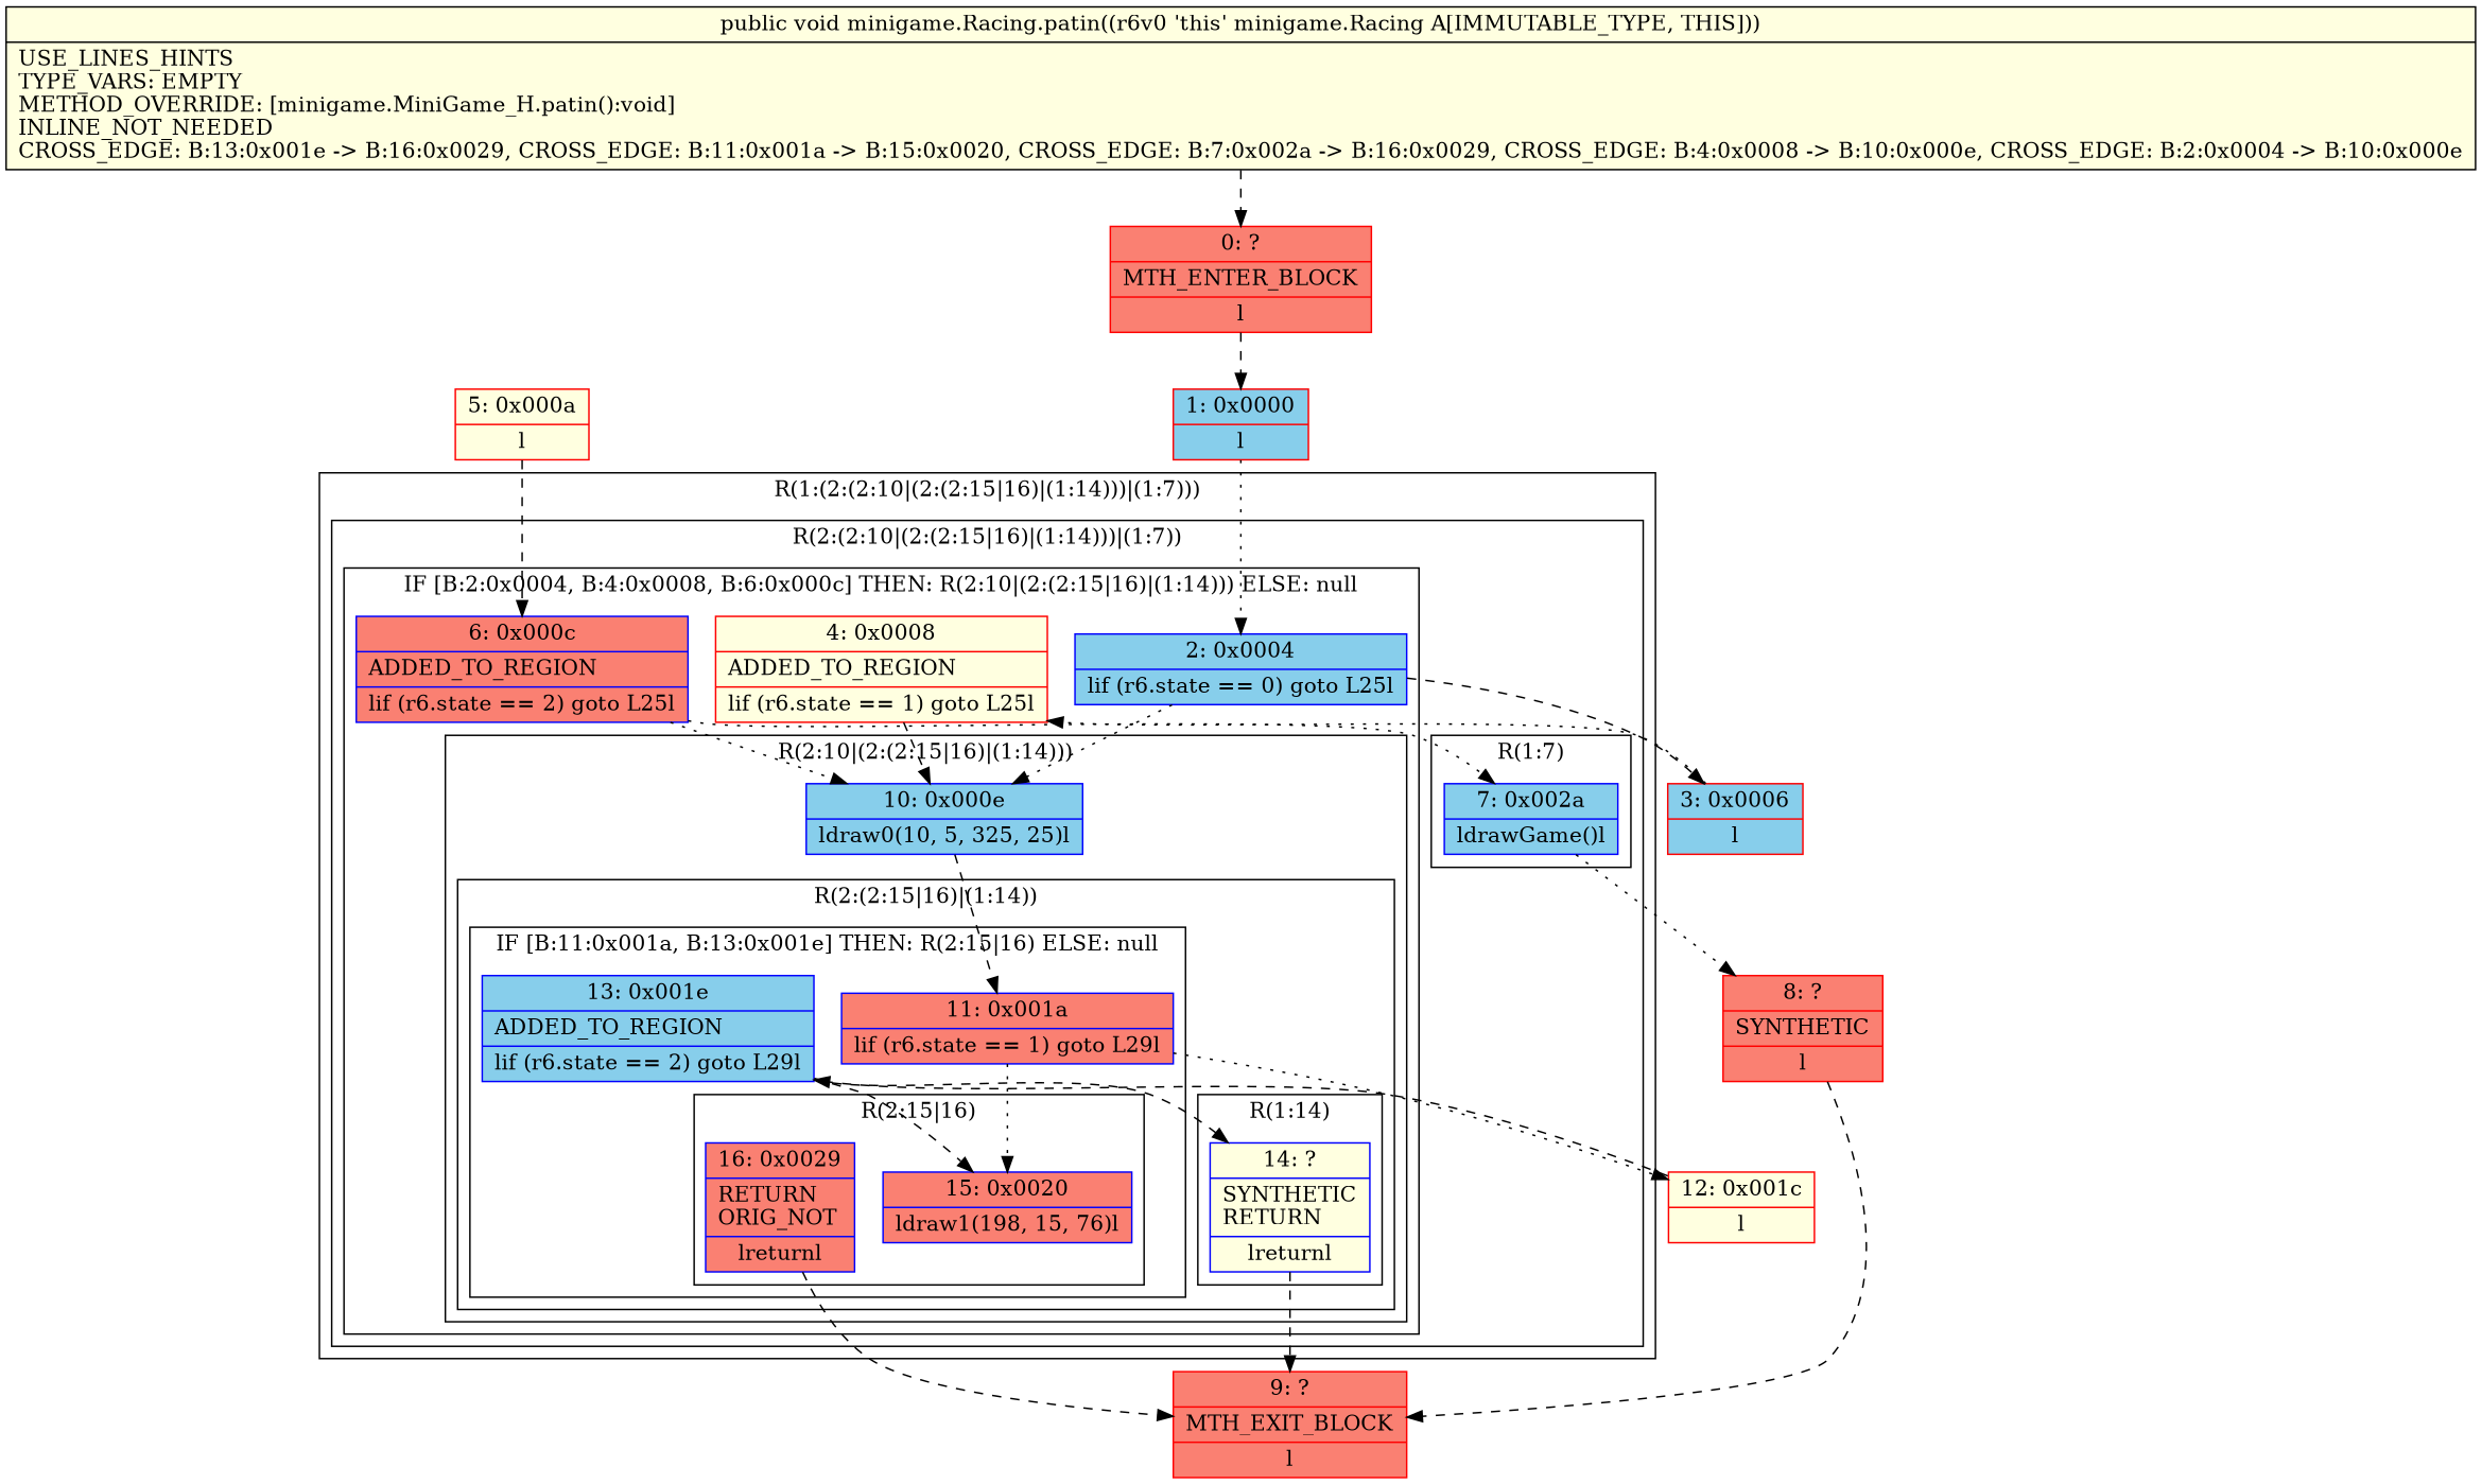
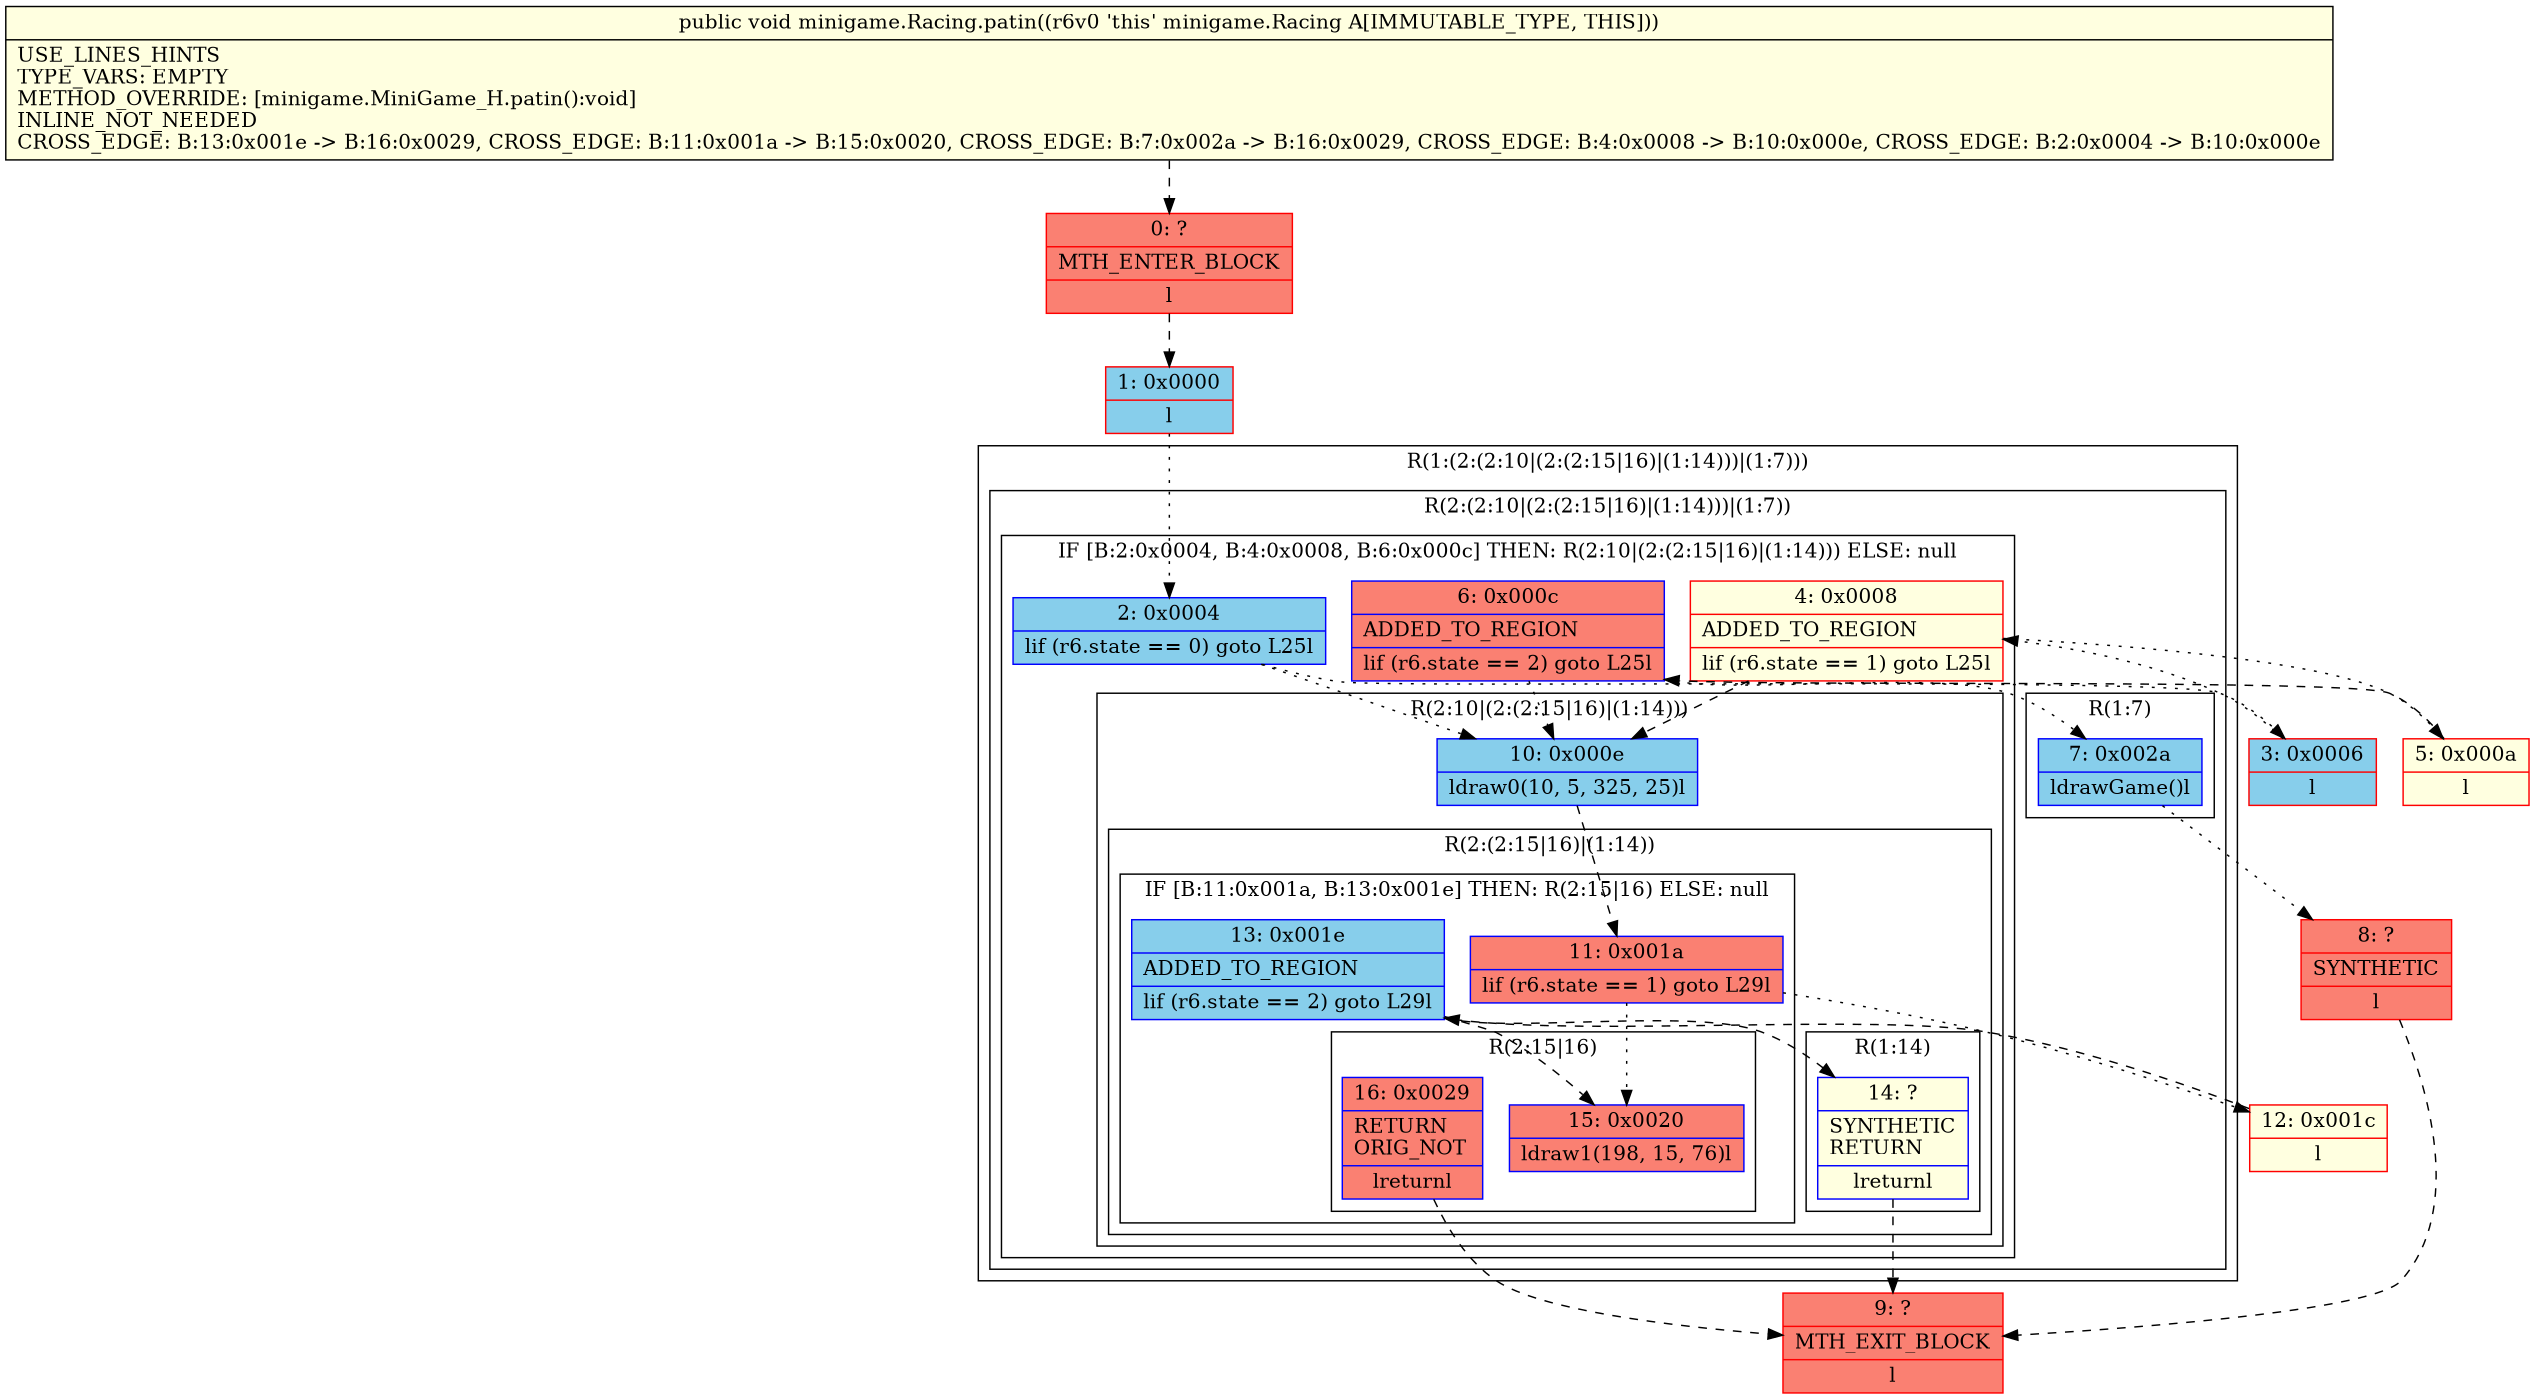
  digraph {
    node [color=blue fillcolor=salmon shape=record style=filled]
    edge [style=dashed]
    n1 [label="{15\:\ 0x0020|ldraw1(198, 15, 76)l}"]
    n2 [label="{16\:\ 0x0029|RETURN\lORIG_NOT\l|lreturnl}"]
    n3 [label="{11\:\ 0x001a|lif (r6.state == 1) goto L29l}"]
    n4 [fillcolor=skyblue label="{13\:\ 0x001e|ADDED_TO_REGION\l|lif (r6.state == 2) goto L29l}"]
    n5 [fillcolor=lightyellow label="{14\:\ ?|SYNTHETIC\lRETURN\l|lreturnl}"]
    n6 [fillcolor=skyblue label="{10\:\ 0x000e|ldraw0(10, 5, 325, 25)l}"]
    n7 [fillcolor=skyblue label="{2\:\ 0x0004|lif (r6.state == 0) goto L25l}"]
    n8 [color=red fillcolor=lightyellow label="{4\:\ 0x0008|ADDED_TO_REGION\l|lif (r6.state == 1) goto L25l}"]
    n9 [label="{6\:\ 0x000c|ADDED_TO_REGION\l|lif (r6.state == 2) goto L25l}"]
    n10 [fillcolor=skyblue label="{7\:\ 0x002a|ldrawGame()l}"]
    n11 [color=red label="{9\:\ ?|MTH_EXIT_BLOCK\l|l}"]
    n12 [color=red fillcolor=lightyellow label="{12\:\ 0x001c|l}"]
    n13 [color=red fillcolor=skyblue label="{3\:\ 0x0006|l}"]
    n14 [color=red fillcolor=lightyellow label="{5\:\ 0x000a|l}"]
    n15 [color=red label="{8\:\ ?|SYNTHETIC\l|l}"]
    n16 [color=red label="{0\:\ ?|MTH_ENTER_BLOCK\l|l}"]
    n17 [color=red fillcolor=skyblue label="{1\:\ 0x0000|l}"]
    n18 [fillcolor=lightyellow label="{public void minigame.Racing.patin((r6v0 'this' minigame.Racing A[IMMUTABLE_TYPE, THIS]))  | USE_LINES_HINTS\lTYPE_VARS: EMPTY\lMETHOD_OVERRIDE: [minigame.MiniGame_H.patin():void]\lINLINE_NOT_NEEDED\lCROSS_EDGE: B:13:0x001e \-\> B:16:0x0029, CROSS_EDGE: B:11:0x001a \-\> B:15:0x0020, CROSS_EDGE: B:7:0x002a \-\> B:16:0x0029, CROSS_EDGE: B:4:0x0008 \-\> B:10:0x000e, CROSS_EDGE: B:2:0x0004 \-\> B:10:0x000e\l}" color=""]
    subgraph cluster_1 {
      label="R(1:(2:(2:10|(2:(2:15|16)|(1:14)))|(1:7)))"
      subgraph cluster_2 {
        label="R(2:(2:10|(2:(2:15|16)|(1:14)))|(1:7))"
        subgraph cluster_3 {
          label="IF [B:2:0x0004, B:4:0x0008, B:6:0x000c] THEN: R(2:10|(2:(2:15|16)|(1:14))) ELSE: null"
          n7
          n8
          n9
          subgraph cluster_4 {
            label="R(2:10|(2:(2:15|16)|(1:14)))"
            n6
            subgraph cluster_5 {
              label="R(2:(2:15|16)|(1:14))"
              subgraph cluster_6 {
                label="IF [B:11:0x001a, B:13:0x001e] THEN: R(2:15|16) ELSE: null"
                n3
                n4
                subgraph cluster_7 {
                  label="R(2:15|16)"
                  n1
                  n2
                }
              }
              subgraph cluster_8 {
                label="R(1:14)"
                n5
              }
            }
          }
        }
        subgraph cluster_9 {
          label="R(1:7)"
          n10
        }
      }
    }
    n2 -> n11
    n3 -> n1 [style=dotted]
    n3 -> n12 [style=dotted]
    n4 -> n1
    n4 -> n5
    n5 -> n11
    n6 -> n3
    n7 -> n6 [style=dotted]
-   n7 -> n13
+   n7 -> n13 [style=dotted]
    n8 -> n6
+   n8 -> n14 [style=dotted]
    n9 -> n6 [style=dotted]
    n9 -> n10 [style=dotted]
    n10 -> n15 [style=dotted]
    n12 -> n4
    n13 -> n8 [style=dotted]
    n14 -> n9
    n15 -> n11
    n16 -> n17
    n17 -> n7 [style=dotted]
    n18 -> n16
  }
